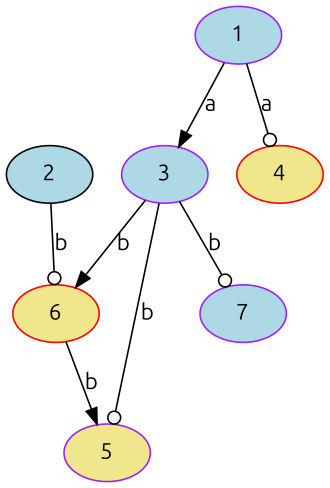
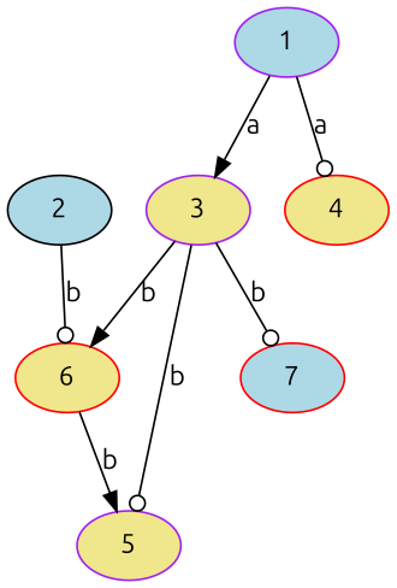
  strict digraph {
    fontname=Ubuntu
    node [color=purple fillcolor=khaki fontname=Ubuntu style=filled]
    edge [arrowhead=odot fontname=Ubuntu]
-   3 [fillcolor=lightblue]
+   3
    5
    6 [color=red]
-   7 [fillcolor=lightblue]
+   7 [color=red fillcolor=lightblue]
    1 [fillcolor=lightblue]
    4 [color=red]
    2 [color=black fillcolor=lightblue]
    3 -> 5 [label=b]
    3 -> 6 [arrowhead=normal label=b]
    3 -> 7 [label=b]
    6 -> 5 [arrowhead=normal label=b]
    1 -> 3 [arrowhead=normal label=a]
    1 -> 4 [label=a]
    2 -> 6 [label=b]
  }
